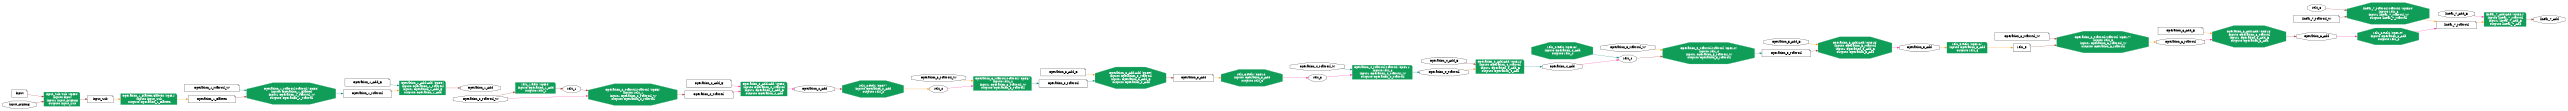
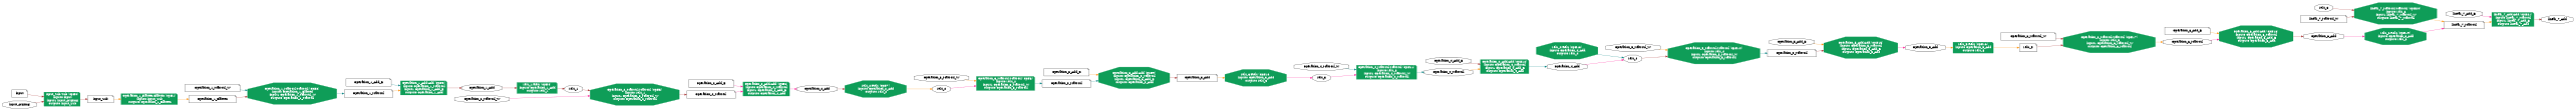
  digraph {
    rankdir=LR
    node [shape=octagon]
    edge [color=brown]
    "input_Sub/Sub (op#0)\n input0 input\n input1 input_AvgImg\n output0 input_Sub" [color="#0F9D58" fontcolor="#FFFFFF" height=0.94444 shape=note style=filled width=2.4167]
    n2 [height=0.5 label=input_Sub shape=note width=1.7392]
    "Operation_1_Flatten/Flatten (op#1)\n input0 input_Sub\n output0 Operation_1_Flatten" [color="#0F9D58" fontcolor="#FFFFFF" height=0.73611 shape=note style=filled width=3.7778]
    n4 [height=0.5 label=Operation_1_Flatten shape=note width=3.1657]
    n5 [height=0.5 label=input shape=note width=1.0552]
    n6 [height=0.5 label=input_AvgImg width=2.2668]
    "Operation_1_MatMul/MatMul (op#2)\n input0 Operation_1_Flatten\n input1 Operation_1_MatMul_W\n output0 Operation_1_MatMul" [color="#0F9D58" fontcolor="#FFFFFF" height=0.94444 style=filled width=3.9028]
    n8 [height=0.5 label=Operation_1_MatMul shape=note width=3.2634]
    "Operation_1_Add/Add (op#3)\n input0 Operation_1_MatMul\n input1 Operation_1_Add_B\n output0 Operation_1_Add" [color="#0F9D58" fontcolor="#FFFFFF" height=0.94444 shape=note style=filled width=3.1111]
    n10 [height=0.5 label=Operation_1_Add width=2.6967]
    n11 [height=0.5 label=Operation_1_MatMul_W shape=note width=3.6738]
    "relu_1/Relu (op#4)\n input0 Operation_1_Add\n output0 relu_1" [color="#0F9D58" fontcolor="#FFFFFF" height=0.73611 shape=note style=filled width=2.6944]
    n13 [height=0.5 label=relu_1 width=1.192]
    n14 [height=0.5 label=Operation_1_Add_B shape=note width=3.0289]
    "Operation_2_MatMul/MatMul (op#5)\n input0 relu_1\n input1 Operation_2_MatMul_W\n output0 Operation_2_MatMul" [color="#0F9D58" fontcolor="#FFFFFF" height=0.94444 style=filled width=3.9028]
    n16 [height=0.5 label=Operation_2_MatMul shape=note width=3.2634]
    "Operation_2_Add/Add (op#6)\n input0 Operation_2_MatMul\n input1 Operation_2_Add_B\n output0 Operation_2_Add" [color="#0F9D58" fontcolor="#FFFFFF" height=0.94444 shape=note style=filled width=3.1111]
    n18 [height=0.5 label=Operation_2_Add width=2.6967]
    n19 [height=0.5 label=Operation_2_MatMul_W width=3.6738]
    "relu_2/Relu (op#7)\n input0 Operation_2_Add\n output0 relu_2" [color="#0F9D58" fontcolor="#FFFFFF" height=0.73611 style=filled width=2.6944]
    n21 [height=0.5 label=relu_2 width=1.192]
    n22 [height=0.5 label=Operation_2_Add_B shape=note width=3.0289]
    "Operation_3_MatMul/MatMul (op#8)\n input0 relu_2\n input1 Operation_3_MatMul_W\n output0 Operation_3_MatMul" [color="#0F9D58" fontcolor="#FFFFFF" height=0.94444 shape=note style=filled width=3.9028]
    n24 [height=0.5 label=Operation_3_MatMul shape=note width=3.2634]
    "Operation_3_Add/Add (op#9)\n input0 Operation_3_MatMul\n input1 Operation_3_Add_B\n output0 Operation_3_Add" [color="#0F9D58" fontcolor="#FFFFFF" height=0.94444 style=filled width=3.1111]
    n26 [height=0.5 label=Operation_3_Add shape=note width=2.6967]
    n27 [height=0.5 label=Operation_3_MatMul_W width=3.6738]
    "relu_3/Relu (op#10)\n input0 Operation_3_Add\n output0 relu_3" [color="#0F9D58" fontcolor="#FFFFFF" height=0.73611 style=filled width=2.6944]
    n29 [height=0.5 label=relu_3 width=1.192]
    n30 [height=0.5 label=Operation_3_Add_B shape=note width=3.0289]
    "Operation_4_MatMul/MatMul (op#11)\n input0 relu_3\n input1 Operation_4_MatMul_W\n output0 Operation_4_MatMul" [color="#0F9D58" fontcolor="#FFFFFF" height=0.94444 shape=note style=filled width=4.0278]
    n32 [height=0.5 label=Operation_4_MatMul width=3.2634]
    "Operation_4_Add/Add (op#12)\n input0 Operation_4_MatMul\n input1 Operation_4_Add_B\n output0 Operation_4_Add" [color="#0F9D58" fontcolor="#FFFFFF" height=0.94444 shape=note style=filled width=3.2361]
    n34 [height=0.5 label=Operation_4_Add width=2.6967]
    n35 [height=0.5 label=Operation_4_MatMul_W width=3.6738]
    n36 [height=0.5 label=relu_4 width=1.192]
    "relu_4/Relu (op#13)\n input0 Operation_4_Add\n output0 relu_4" [color="#0F9D58" fontcolor="#FFFFFF" height=0.73611 style=filled width=2.6944]
    n38 [height=0.5 label=Operation_4_Add_B width=3.0289]
    "Operation_5_MatMul/MatMul (op#14)\n input0 relu_4\n input1 Operation_5_MatMul_W\n output0 Operation_5_MatMul" [color="#0F9D58" fontcolor="#FFFFFF" height=0.94444 style=filled width=4.0278]
    n40 [height=0.5 label=Operation_5_MatMul shape=note width=3.2634]
    "Operation_5_Add/Add (op#15)\n input0 Operation_5_MatMul\n input1 Operation_5_Add_B\n output0 Operation_5_Add" [color="#0F9D58" fontcolor="#FFFFFF" height=0.94444 style=filled width=3.2361]
    n42 [height=0.5 label=Operation_5_Add width=2.6967]
    n43 [height=0.5 label=Operation_5_MatMul_W width=3.6738]
    "relu_5/Relu (op#16)\n input0 Operation_5_Add\n output0 relu_5" [color="#0F9D58" fontcolor="#FFFFFF" height=0.73611 shape=note style=filled width=2.6944]
    n45 [height=0.5 label=relu_5 shape=note width=1.192]
    n46 [height=0.5 label=Operation_5_Add_B width=3.0289]
    "Operation_6_MatMul/MatMul (op#17)\n input0 relu_5\n input1 Operation_6_MatMul_W\n output0 Operation_6_MatMul" [color="#0F9D58" fontcolor="#FFFFFF" height=0.94444 style=filled width=4.0278]
    n48 [height=0.5 label=Operation_6_MatMul width=3.2634]
    "Operation_6_Add/Add (op#18)\n input0 Operation_6_MatMul\n input1 Operation_6_Add_B\n output0 Operation_6_Add" [color="#0F9D58" fontcolor="#FFFFFF" height=0.94444 style=filled width=3.2361]
    n50 [height=0.5 label=Operation_6_Add width=2.6967]
    n51 [height=0.5 label=Operation_6_MatMul_W shape=note width=3.6738]
    "relu_6/Relu (op#19)\n input0 Operation_6_Add\n output0 relu_6" [color="#0F9D58" fontcolor="#FFFFFF" height=0.73611 style=filled width=2.6944]
    n53 [height=0.5 label=linear_7_MatMul shape=note width=2.6772]
    n54 [height=0.5 label=Operation_6_Add_B shape=note width=3.0289]
    n55 [height=0.5 label=relu_6 width=1.192]
    "linear_7_MatMul/MatMul (op#20)\n input0 relu_6\n input1 linear_7_MatMul_W\n output0 linear_7_MatMul" [color="#0F9D58" fontcolor="#FFFFFF" height=0.94444 style=filled width=3.6111]
    "linear_7_Add/Add (op#21)\n input0 linear_7_MatMul\n input1 linear_7_Add_B\n output0 linear_7_Add" [color="#0F9D58" fontcolor="#FFFFFF" height=0.94444 shape=note style=filled width=2.8194]
    n58 [height=0.5 label=linear_7_Add width=2.1105]
    n59 [height=0.5 label=linear_7_MatMul_W shape=note width=3.0876]
    n60 [height=0.5 label=linear_7_Add_B width=2.4427]
    "input_Sub/Sub (op#0)\n input0 input\n input1 input_AvgImg\n output0 input_Sub" -> n2
    n2 -> "Operation_1_Flatten/Flatten (op#1)\n input0 input_Sub\n output0 Operation_1_Flatten" [color=darkorange]
    "Operation_1_Flatten/Flatten (op#1)\n input0 input_Sub\n output0 Operation_1_Flatten" -> n4 [color=darkorange]
    n4 -> "Operation_1_MatMul/MatMul (op#2)\n input0 Operation_1_Flatten\n input1 Operation_1_MatMul_W\n output0 Operation_1_MatMul"
    n5 -> "input_Sub/Sub (op#0)\n input0 input\n input1 input_AvgImg\n output0 input_Sub"
    n6 -> "input_Sub/Sub (op#0)\n input0 input\n input1 input_AvgImg\n output0 input_Sub"
    "Operation_1_MatMul/MatMul (op#2)\n input0 Operation_1_Flatten\n input1 Operation_1_MatMul_W\n output0 Operation_1_MatMul" -> n8 [color=teal]
    n8 -> "Operation_1_Add/Add (op#3)\n input0 Operation_1_MatMul\n input1 Operation_1_Add_B\n output0 Operation_1_Add" [color=darkorange]
    "Operation_1_Add/Add (op#3)\n input0 Operation_1_MatMul\n input1 Operation_1_Add_B\n output0 Operation_1_Add" -> n10
-   n19 -> "relu_1/Relu (op#4)\n input0 Operation_1_Add\n output0 relu_1"
+   n10 -> "relu_1/Relu (op#4)\n input0 Operation_1_Add\n output0 relu_1"
    n11 -> "Operation_1_MatMul/MatMul (op#2)\n input0 Operation_1_Flatten\n input1 Operation_1_MatMul_W\n output0 Operation_1_MatMul" [color=teal]
    "relu_1/Relu (op#4)\n input0 Operation_1_Add\n output0 relu_1" -> n13
    n13 -> "Operation_2_MatMul/MatMul (op#5)\n input0 relu_1\n input1 Operation_2_MatMul_W\n output0 Operation_2_MatMul"
    n14 -> "Operation_1_Add/Add (op#3)\n input0 Operation_1_MatMul\n input1 Operation_1_Add_B\n output0 Operation_1_Add" [color=teal]
    "Operation_2_MatMul/MatMul (op#5)\n input0 relu_1\n input1 Operation_2_MatMul_W\n output0 Operation_2_MatMul" -> n16
    n16 -> "Operation_2_Add/Add (op#6)\n input0 Operation_2_MatMul\n input1 Operation_2_Add_B\n output0 Operation_2_Add" [color=deeppink]
    "Operation_2_Add/Add (op#6)\n input0 Operation_2_MatMul\n input1 Operation_2_Add_B\n output0 Operation_2_Add" -> n18 [color=deeppink]
    n18 -> "relu_2/Relu (op#7)\n input0 Operation_2_Add\n output0 relu_2"
    n19 -> "Operation_2_MatMul/MatMul (op#5)\n input0 relu_1\n input1 Operation_2_MatMul_W\n output0 Operation_2_MatMul" [color=deeppink]
    "relu_2/Relu (op#7)\n input0 Operation_2_Add\n output0 relu_2" -> n21 [color=darkorange]
    n21 -> "Operation_3_MatMul/MatMul (op#8)\n input0 relu_2\n input1 Operation_3_MatMul_W\n output0 Operation_3_MatMul" [color=deeppink]
    n22 -> "Operation_2_Add/Add (op#6)\n input0 Operation_2_MatMul\n input1 Operation_2_Add_B\n output0 Operation_2_Add" [color=deeppink]
    "Operation_3_MatMul/MatMul (op#8)\n input0 relu_2\n input1 Operation_3_MatMul_W\n output0 Operation_3_MatMul" -> n24 [color=teal]
    n24 -> "Operation_3_Add/Add (op#9)\n input0 Operation_3_MatMul\n input1 Operation_3_Add_B\n output0 Operation_3_Add" [color=teal]
    "Operation_3_Add/Add (op#9)\n input0 Operation_3_MatMul\n input1 Operation_3_Add_B\n output0 Operation_3_Add" -> n26
    n26 -> "relu_3/Relu (op#10)\n input0 Operation_3_Add\n output0 relu_3" [color=darkorange]
    n27 -> "Operation_3_MatMul/MatMul (op#8)\n input0 relu_2\n input1 Operation_3_MatMul_W\n output0 Operation_3_MatMul" [color=darkorange]
    "relu_3/Relu (op#10)\n input0 Operation_3_Add\n output0 relu_3" -> n29 [color=deeppink]
    n29 -> "Operation_4_MatMul/MatMul (op#11)\n input0 relu_3\n input1 Operation_4_MatMul_W\n output0 Operation_4_MatMul" [color=deeppink]
    n30 -> "Operation_3_Add/Add (op#9)\n input0 Operation_3_MatMul\n input1 Operation_3_Add_B\n output0 Operation_3_Add" [color=darkorange]
    "Operation_4_MatMul/MatMul (op#11)\n input0 relu_3\n input1 Operation_4_MatMul_W\n output0 Operation_4_MatMul" -> n32 [color=teal]
    n32 -> "Operation_4_Add/Add (op#12)\n input0 Operation_4_MatMul\n input1 Operation_4_Add_B\n output0 Operation_4_Add" [color=darkorange]
    "Operation_4_Add/Add (op#12)\n input0 Operation_4_MatMul\n input1 Operation_4_Add_B\n output0 Operation_4_Add" -> n34 [color=teal]
    n34 -> n36 [color=deeppink]
    n35 -> "Operation_4_MatMul/MatMul (op#11)\n input0 relu_3\n input1 Operation_4_MatMul_W\n output0 Operation_4_MatMul" [color=teal]
    n36 -> "Operation_5_MatMul/MatMul (op#14)\n input0 relu_4\n input1 Operation_5_MatMul_W\n output0 Operation_5_MatMul"
    "relu_4/Relu (op#13)\n input0 Operation_4_Add\n output0 relu_4" -> n36 [color=teal]
    n38 -> "Operation_4_Add/Add (op#12)\n input0 Operation_4_MatMul\n input1 Operation_4_Add_B\n output0 Operation_4_Add"
    "Operation_5_MatMul/MatMul (op#14)\n input0 relu_4\n input1 Operation_5_MatMul_W\n output0 Operation_5_MatMul" -> n40 [color=teal]
    n40 -> "Operation_5_Add/Add (op#15)\n input0 Operation_5_MatMul\n input1 Operation_5_Add_B\n output0 Operation_5_Add"
    "Operation_5_Add/Add (op#15)\n input0 Operation_5_MatMul\n input1 Operation_5_Add_B\n output0 Operation_5_Add" -> n42 [color=deeppink]
    n42 -> "relu_5/Relu (op#16)\n input0 Operation_5_Add\n output0 relu_5" [color=darkorange]
    n43 -> "Operation_5_MatMul/MatMul (op#14)\n input0 relu_4\n input1 Operation_5_MatMul_W\n output0 Operation_5_MatMul" [color=darkorange]
    "relu_5/Relu (op#16)\n input0 Operation_5_Add\n output0 relu_5" -> n45 [color=darkorange]
    n45 -> "Operation_6_MatMul/MatMul (op#17)\n input0 relu_5\n input1 Operation_6_MatMul_W\n output0 Operation_6_MatMul"
    n46 -> "Operation_5_Add/Add (op#15)\n input0 Operation_5_MatMul\n input1 Operation_5_Add_B\n output0 Operation_5_Add" [color=darkorange]
    "Operation_6_MatMul/MatMul (op#17)\n input0 relu_5\n input1 Operation_6_MatMul_W\n output0 Operation_6_MatMul" -> n48 [color=darkorange]
    n48 -> "Operation_6_Add/Add (op#18)\n input0 Operation_6_MatMul\n input1 Operation_6_Add_B\n output0 Operation_6_Add" [color=deeppink]
    "Operation_6_Add/Add (op#18)\n input0 Operation_6_MatMul\n input1 Operation_6_Add_B\n output0 Operation_6_Add" -> n50
    n50 -> "relu_6/Relu (op#19)\n input0 Operation_6_Add\n output0 relu_6" [color=deeppink]
    n51 -> "Operation_6_MatMul/MatMul (op#17)\n input0 relu_5\n input1 Operation_6_MatMul_W\n output0 Operation_6_MatMul"
    "relu_6/Relu (op#19)\n input0 Operation_6_Add\n output0 relu_6" -> n53 [color=deeppink]
    n53 -> "linear_7_Add/Add (op#21)\n input0 linear_7_MatMul\n input1 linear_7_Add_B\n output0 linear_7_Add" [color=darkorange]
    n54 -> "Operation_6_Add/Add (op#18)\n input0 Operation_6_MatMul\n input1 Operation_6_Add_B\n output0 Operation_6_Add" [color=darkorange]
    n55 -> "linear_7_MatMul/MatMul (op#20)\n input0 relu_6\n input1 linear_7_MatMul_W\n output0 linear_7_MatMul"
    "linear_7_MatMul/MatMul (op#20)\n input0 relu_6\n input1 linear_7_MatMul_W\n output0 linear_7_MatMul" -> n53 [color=darkorange]
    "linear_7_Add/Add (op#21)\n input0 linear_7_MatMul\n input1 linear_7_Add_B\n output0 linear_7_Add" -> n58
    n59 -> "linear_7_MatMul/MatMul (op#20)\n input0 relu_6\n input1 linear_7_MatMul_W\n output0 linear_7_MatMul"
    n60 -> "linear_7_Add/Add (op#21)\n input0 linear_7_MatMul\n input1 linear_7_Add_B\n output0 linear_7_Add" [color=deeppink]
  }
